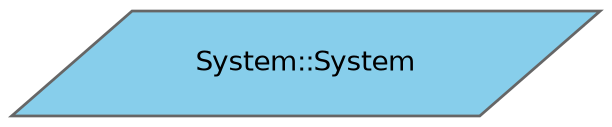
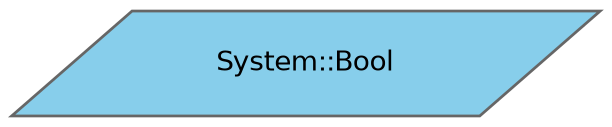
  digraph {
    rankdir=LR
-   n1 [color=gray40 fillcolor=skyblue fontname=Helvetica fontsize=10 height=0.2 label="System::System" shape=parallelogram style=filled width=0.4]
+   n1 [color=gray40 fillcolor=skyblue fontname=Helvetica fontsize=10 height=0.2 label="System::Bool" shape=parallelogram style=filled width=0.4]
  }
